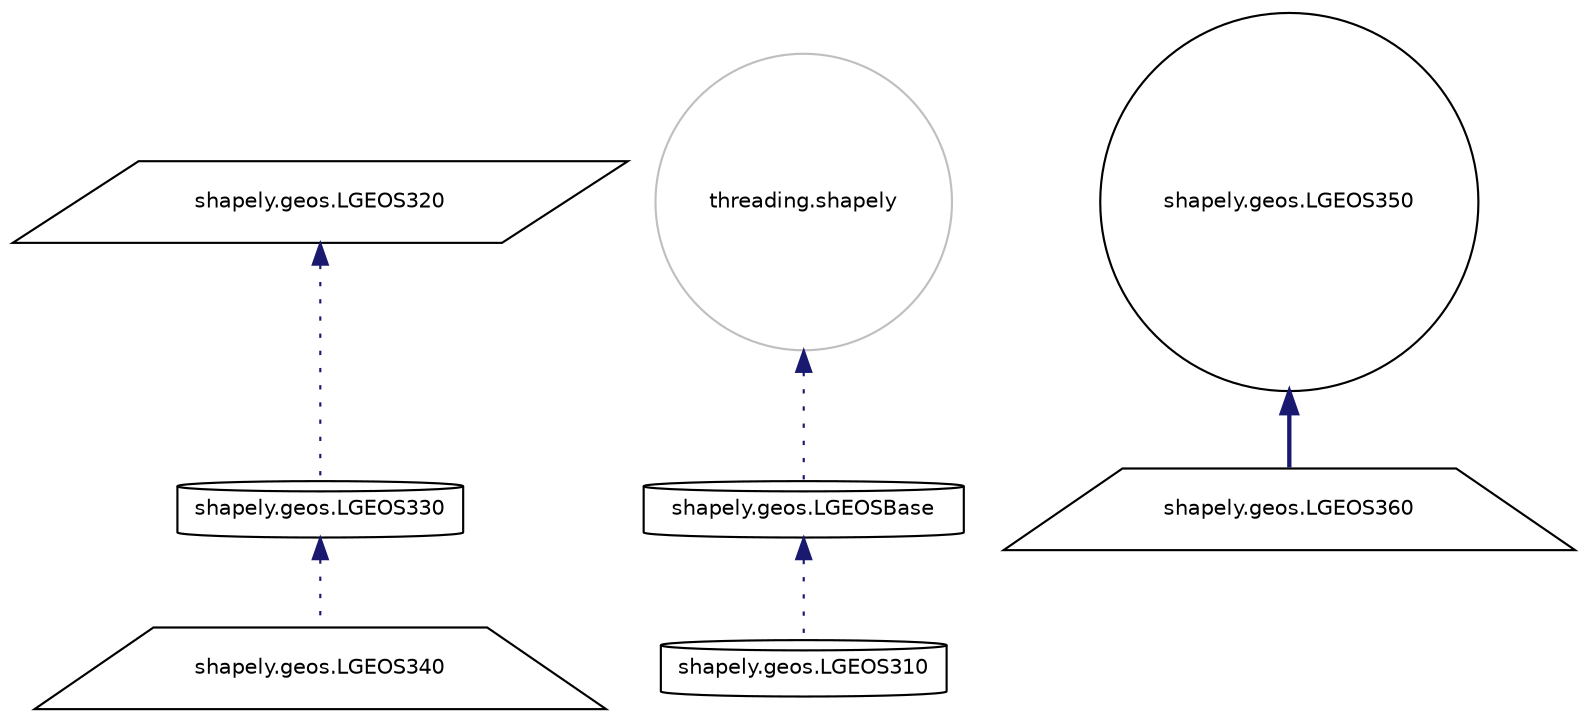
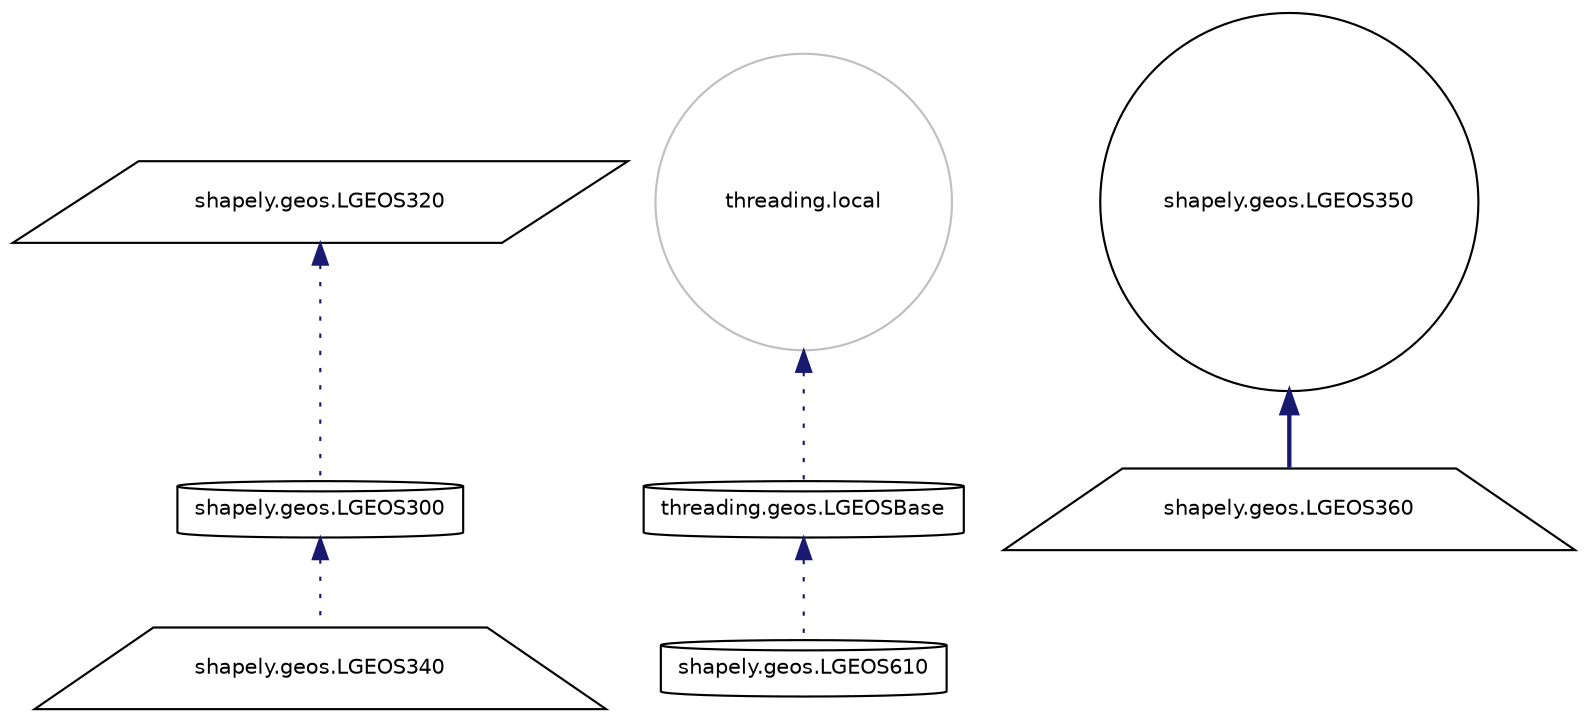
  digraph {
    node [color=black fillcolor=white fontname=Helvetica fontsize=10 shape=cylinder style=filled]
    edge [color=midnightblue dir=back fontname=Helvetica fontsize=10 labelfontname=Helvetica labelfontsize=10 style=dotted]
    n1 [height=0.2 label="shapely.geos.LGEOS320" shape=parallelogram width=0.4]
-   n2 [height=0.2 label="shapely.geos.LGEOS330" width=0.4]
-   n3 [height=0.2 label="shapely.geos.LGEOS310" width=0.4]
-   n4 [height=0.2 label="shapely.geos.LGEOSBase" width=0.4]
-   n5 [color=grey75 height=0.2 label="threading.shapely" shape=circle width=0.4]
+   n2 [height=0.2 label="shapely.geos.LGEOS300" width=0.4]
+   n3 [height=0.2 label="shapely.geos.LGEOS610" width=0.4]
+   n4 [height=0.2 label="threading.geos.LGEOSBase" width=0.4]
+   n5 [color=grey75 height=0.2 label="threading.local" shape=circle width=0.4]
    n6 [height=0.2 label="shapely.geos.LGEOS340" shape=trapezium width=0.4]
    n7 [height=0.2 label="shapely.geos.LGEOS350" shape=circle width=0.4]
    n8 [height=0.2 label="shapely.geos.LGEOS360" shape=trapezium width=0.4]
    n1 -> n2
    n2 -> n6
    n4 -> n3
    n5 -> n4
    n7 -> n8 [style=bold]
  }
